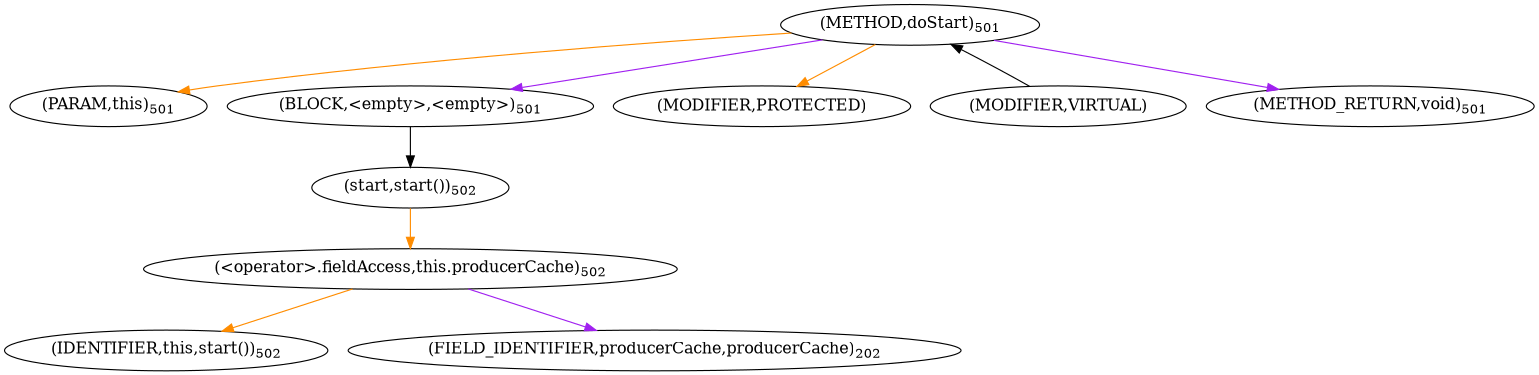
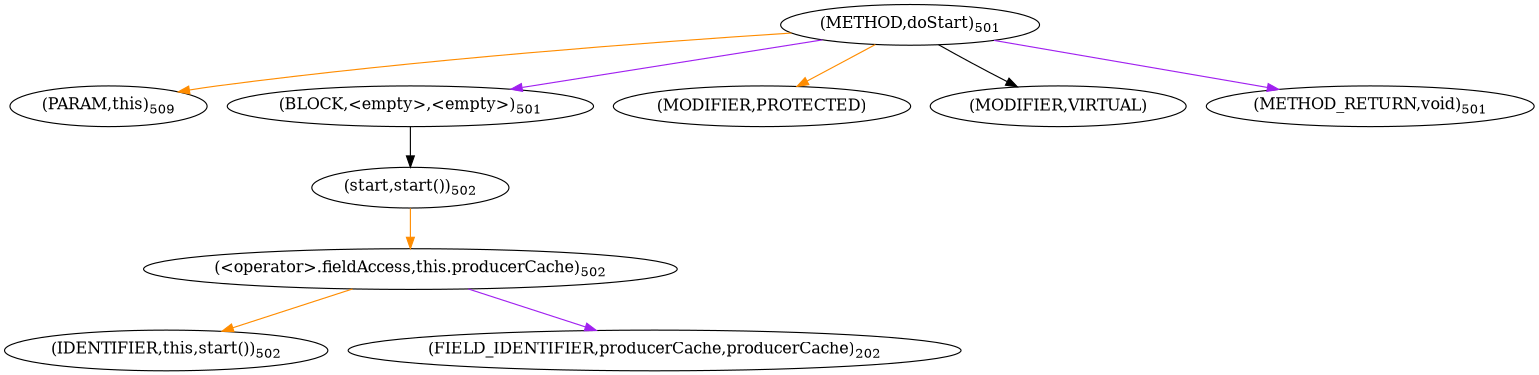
  digraph {
    edge [color=darkorange]
    n1 [label=<(METHOD,doStart)<SUB>501</SUB>>]
-   n2 [label=<(PARAM,this)<SUB>501</SUB>>]
+   n2 [label=<(PARAM,this)<SUB>509</SUB>>]
    n3 [label=<(BLOCK,&lt;empty&gt;,&lt;empty&gt;)<SUB>501</SUB>>]
    n4 [label=<(MODIFIER,PROTECTED)>]
    n5 [label=<(MODIFIER,VIRTUAL)>]
    n6 [label=<(METHOD_RETURN,void)<SUB>501</SUB>>]
    n7 [label=<(start,start())<SUB>502</SUB>>]
    n8 [label=<(&lt;operator&gt;.fieldAccess,this.producerCache)<SUB>502</SUB>>]
    n9 [label=<(IDENTIFIER,this,start())<SUB>502</SUB>>]
    n10 [label=<(FIELD_IDENTIFIER,producerCache,producerCache)<SUB>202</SUB>>]
    n1 -> n2
    n1 -> n3 [color=purple]
    n1 -> n4
-   n5 -> n1 [color=black]
+   n1 -> n5 [color=black]
    n1 -> n6 [color=purple]
    n3 -> n7 [color=black]
    n7 -> n8
    n8 -> n9
    n8 -> n10 [color=purple]
  }
